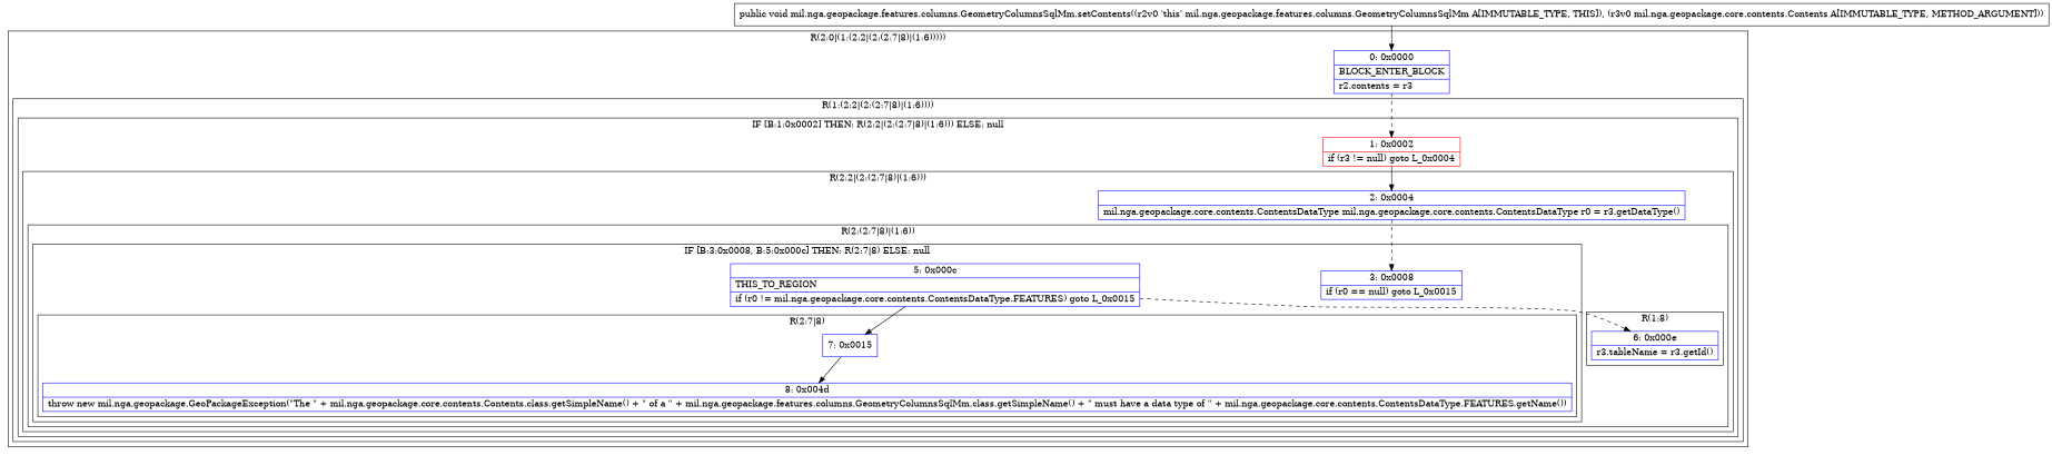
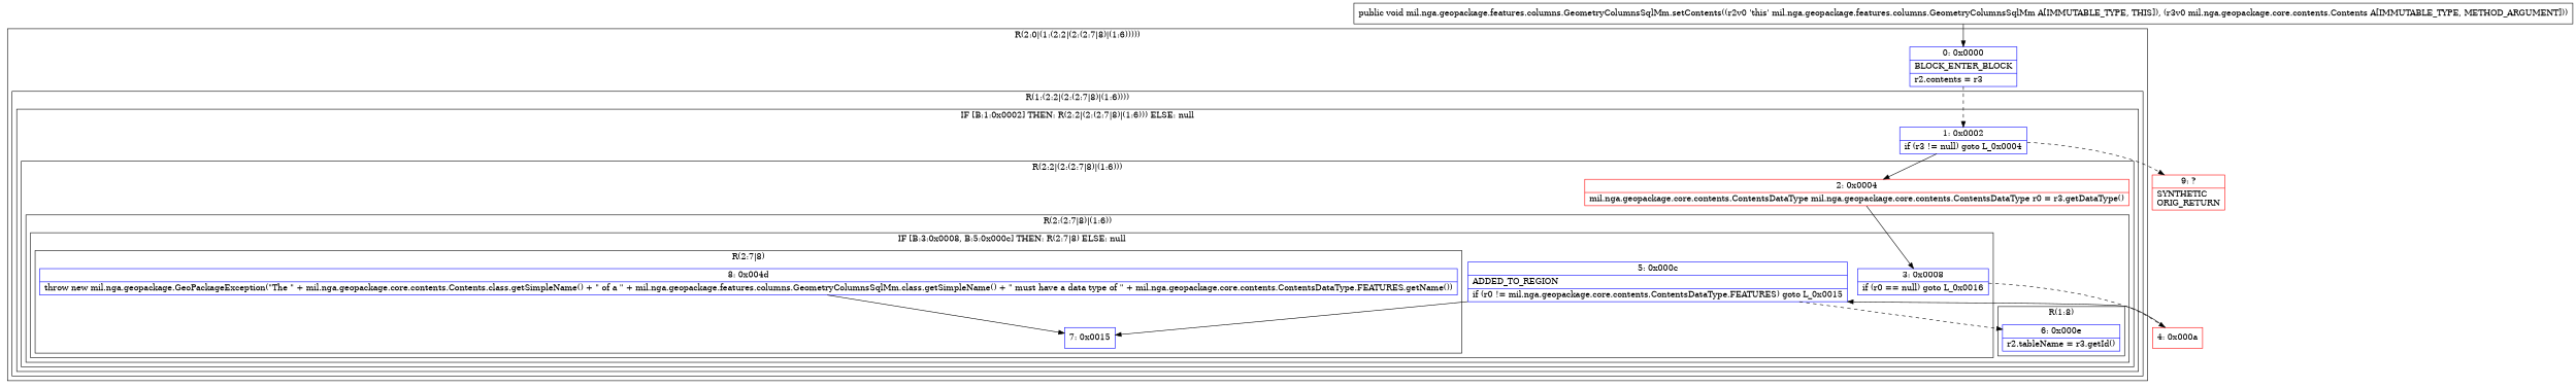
  digraph {
    node [color=blue shape=record]
    n1 [label="{7\:\ 0x0015}"]
    n2 [label="{8\:\ 0x004d|throw new mil.nga.geopackage.GeoPackageException(\"The \" + mil.nga.geopackage.core.contents.Contents.class.getSimpleName() + \" of a \" + mil.nga.geopackage.features.columns.GeometryColumnsSqlMm.class.getSimpleName() + \" must have a data type of \" + mil.nga.geopackage.core.contents.ContentsDataType.FEATURES.getName())\l}"]
-   n3 [label="{3\:\ 0x0008|if (r0 == null) goto L_0x0015\l}"]
-   n4 [label="{5\:\ 0x000c|THIS_TO_REGION\l|if (r0 != mil.nga.geopackage.core.contents.ContentsDataType.FEATURES) goto L_0x0015\l}"]
-   n5 [label="{6\:\ 0x000e|r3.tableName = r3.getId()\l}"]
-   n6 [label="{2\:\ 0x0004|mil.nga.geopackage.core.contents.ContentsDataType mil.nga.geopackage.core.contents.ContentsDataType r0 = r3.getDataType()\l}"]
-   n7 [color=red label="{1\:\ 0x0002|if (r3 != null) goto L_0x0004\l}"]
+   n3 [label="{3\:\ 0x0008|if (r0 == null) goto L_0x0016\l}"]
+   n4 [label="{5\:\ 0x000c|ADDED_TO_REGION\l|if (r0 != mil.nga.geopackage.core.contents.ContentsDataType.FEATURES) goto L_0x0015\l}"]
+   n5 [label="{6\:\ 0x000e|r2.tableName = r3.getId()\l}"]
+   n6 [color=red label="{2\:\ 0x0004|mil.nga.geopackage.core.contents.ContentsDataType mil.nga.geopackage.core.contents.ContentsDataType r0 = r3.getDataType()\l}"]
+   n7 [label="{1\:\ 0x0002|if (r3 != null) goto L_0x0004\l}"]
    n8 [label="{0\:\ 0x0000|BLOCK_ENTER_BLOCK\l|r2.contents = r3\l}"]
+   n9 [color=red label="{4\:\ 0x000a}"]
+   n10 [color=red label="{9\:\ ?|SYNTHETIC\lORIG_RETURN\l}"]
    n11 [label="{public void mil.nga.geopackage.features.columns.GeometryColumnsSqlMm.setContents((r2v0 'this' mil.nga.geopackage.features.columns.GeometryColumnsSqlMm A[IMMUTABLE_TYPE, THIS]), (r3v0 mil.nga.geopackage.core.contents.Contents A[IMMUTABLE_TYPE, METHOD_ARGUMENT])) }" color=""]
    subgraph cluster_1 {
      label="R(2:0|(1:(2:2|(2:(2:7|8)|(1:6)))))"
      n8
      subgraph cluster_2 {
        label="R(1:(2:2|(2:(2:7|8)|(1:6))))"
        subgraph cluster_3 {
          label="IF [B:1:0x0002] THEN: R(2:2|(2:(2:7|8)|(1:6))) ELSE: null"
          n7
          subgraph cluster_4 {
            label="R(2:2|(2:(2:7|8)|(1:6)))"
            n6
            subgraph cluster_5 {
              label="R(2:(2:7|8)|(1:6))"
              subgraph cluster_6 {
                label="IF [B:3:0x0008, B:5:0x000c] THEN: R(2:7|8) ELSE: null"
                n3
                n4
                subgraph cluster_7 {
                  label="R(2:7|8)"
                  n1
                  n2
                }
              }
              subgraph cluster_8 {
                label="R(1:8)"
                n5
              }
            }
          }
        }
      }
    }
-   n1 -> n2
+   n2 -> n1
+   n3 -> n9 [style=dashed]
    n4 -> n1
    n4 -> n5 [style=dashed]
-   n6 -> n3 [style=dashed]
+   n6 -> n3
    n7 -> n6
+   n7 -> n10 [style=dashed]
    n8 -> n7 [style=dashed]
+   n9 -> n4
    n11 -> n8
  }
